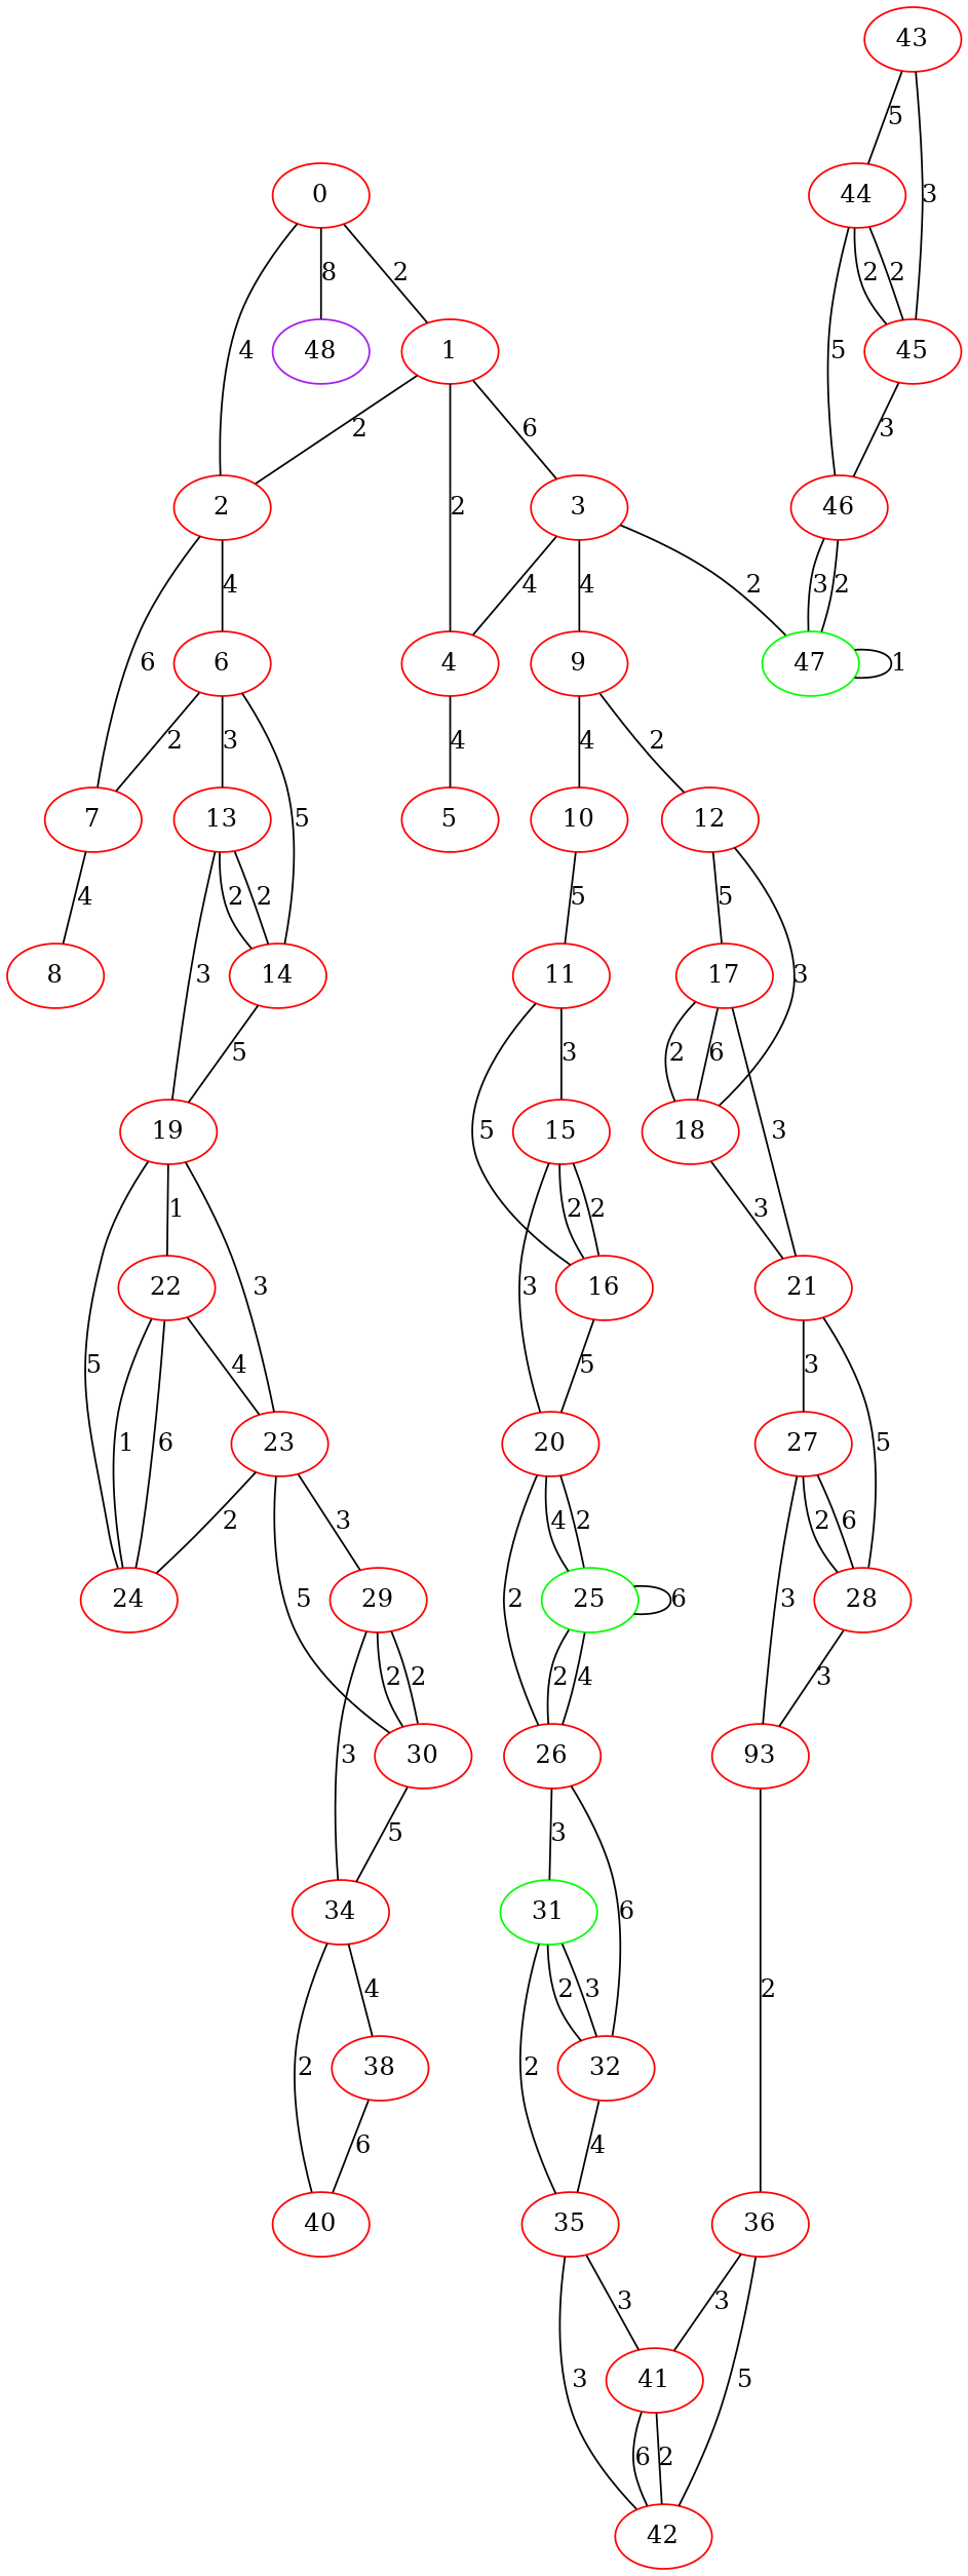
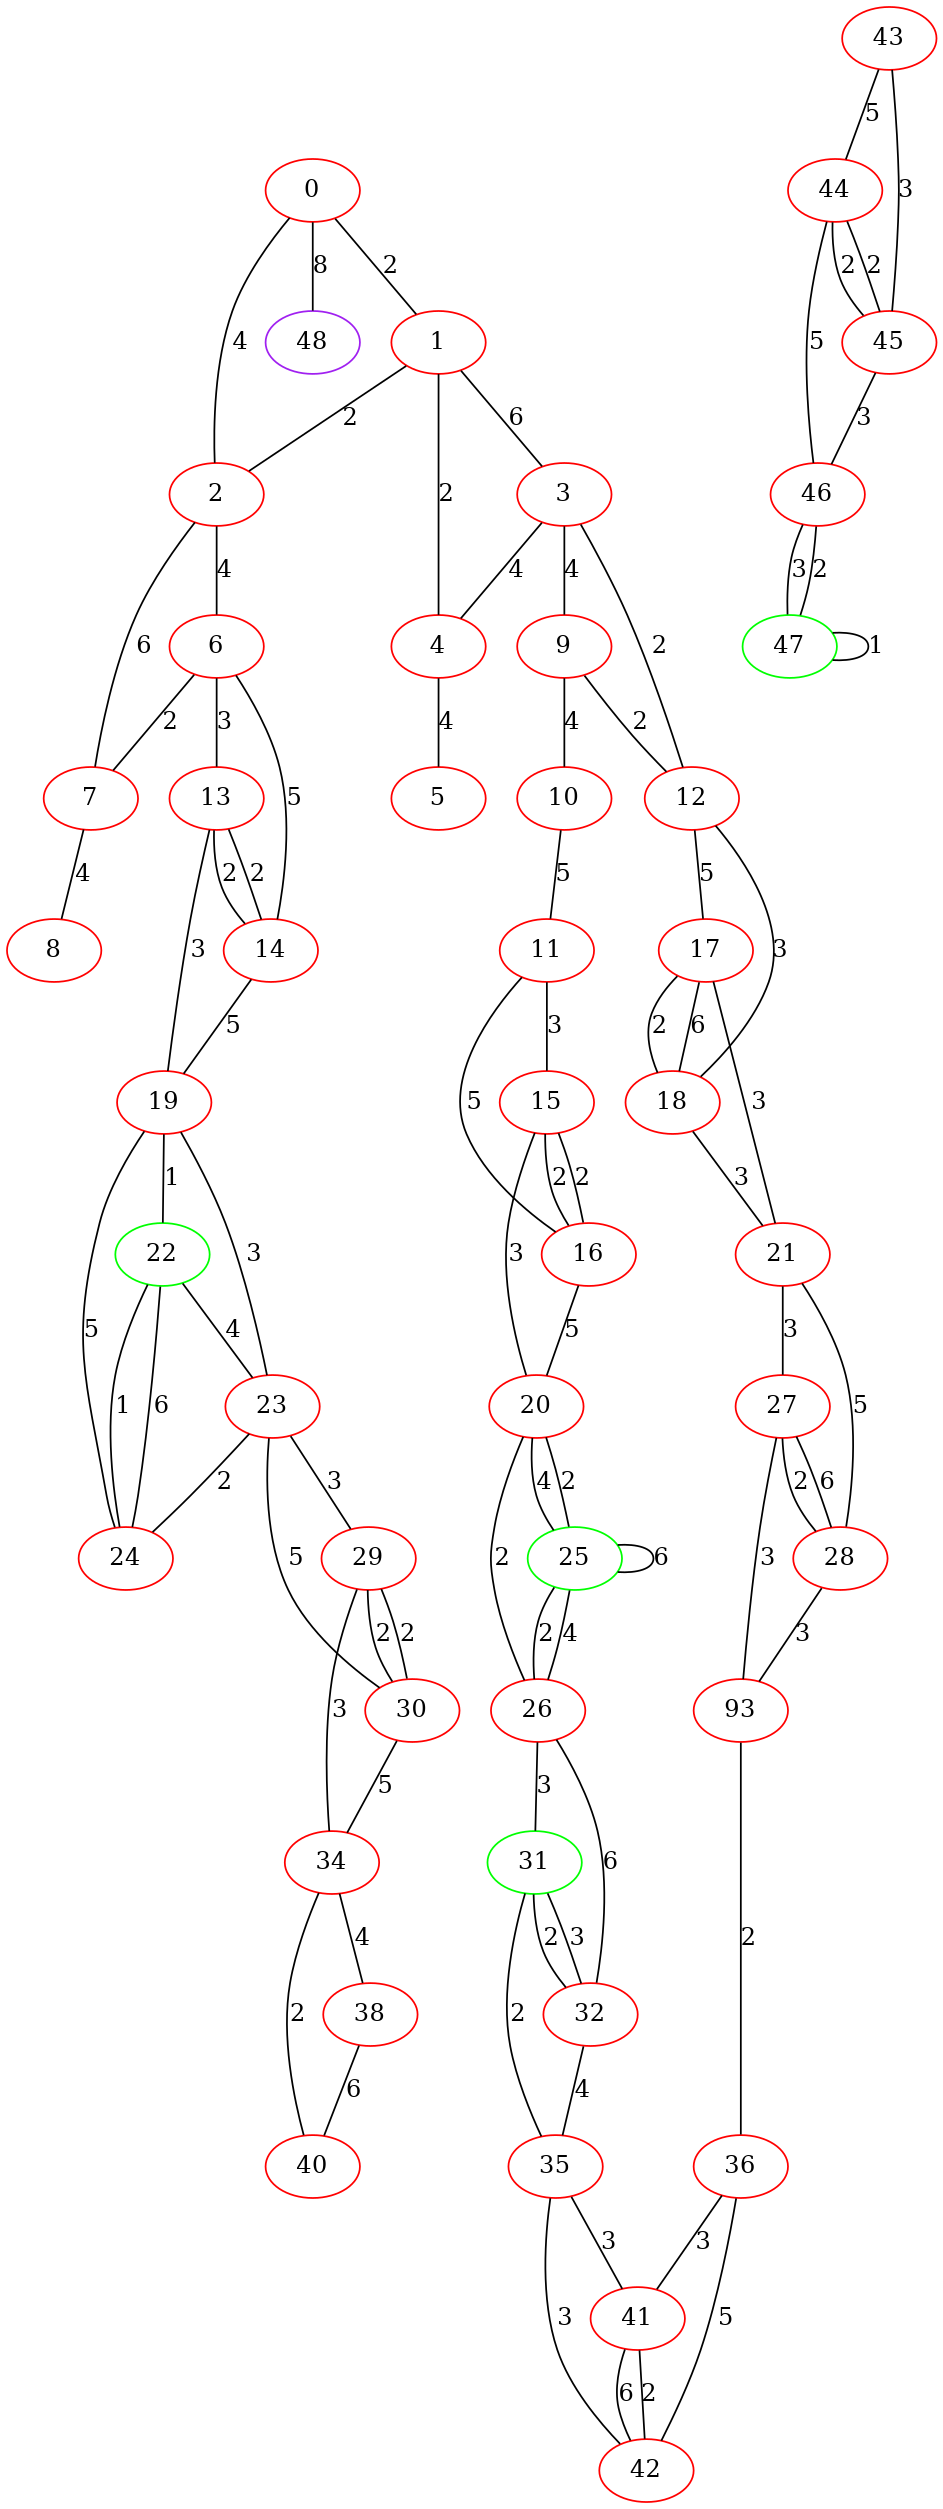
  graph {
    node [color=red weight=1]
    0
    1
    2
    48 [color=purple weight=4]
    3
    4
    6
    7
    9
    12
    5
    13
    14
    8
    10
    17
    18
    19
    11
    15
    16
    20
    21
-   22
+   22 [color=green]
    23
    24
    25 [color=green weight=2]
    26
    27
    28
    29
    30
    31 [color=green weight=2]
    32
    n35 [label=93]
    34
    35
    36
    38
    40
    41
    42
    43
    44
    45
    46
    47 [color=green weight=2]
    0 -- 1 [label=2]
    0 -- 2 [label=4]
    0 -- 48 [label=8]
    1 -- 2 [label=2]
    1 -- 3 [label=6]
    1 -- 4 [label=2]
    2 -- 6 [label=4]
    2 -- 7 [label=6]
    3 -- 4 [label=4]
    3 -- 9 [label=4]
-   3 -- 47 [label=2]
+   3 -- 12 [label=2]
    4 -- 5 [label=4]
    6 -- 7 [label=2]
    6 -- 13 [label=3]
    6 -- 14 [label=5]
    7 -- 8 [label=4]
    9 -- 12 [label=2]
    9 -- 10 [label=4]
    12 -- 17 [label=5]
    12 -- 18 [label=3]
    13 -- 14 [label=2]
    13 -- 14 [label=2]
    13 -- 19 [label=3]
    14 -- 19 [label=5]
    10 -- 11 [label=5]
    17 -- 18 [label=2]
    17 -- 18 [label=6]
    17 -- 21 [label=3]
    18 -- 21 [label=3]
    19 -- 22 [label=1]
    19 -- 23 [label=3]
    19 -- 24 [label=5]
    11 -- 15 [label=3]
    11 -- 16 [label=5]
    15 -- 16 [label=2]
    15 -- 16 [label=2]
    15 -- 20 [label=3]
    16 -- 20 [label=5]
    20 -- 25 [label=2]
    20 -- 25 [label=4]
    20 -- 26 [label=2]
    21 -- 27 [label=3]
    21 -- 28 [label=5]
    22 -- 23 [label=4]
    22 -- 24 [label=1]
    22 -- 24 [label=6]
    23 -- 24 [label=2]
    23 -- 29 [label=3]
    23 -- 30 [label=5]
    25 -- 25 [label=6]
    25 -- 26 [label=4]
    25 -- 26 [label=2]
    26 -- 31 [label=3]
    26 -- 32 [label=6]
    27 -- 28 [label=2]
    27 -- 28 [label=6]
    27 -- n35 [label=3]
    28 -- n35 [label=3]
    29 -- 30 [label=2]
    29 -- 30 [label=2]
    29 -- 34 [label=3]
    30 -- 34 [label=5]
    31 -- 32 [label=2]
    31 -- 32 [label=3]
    31 -- 35 [label=2]
    32 -- 35 [label=4]
    n35 -- 36 [label=2]
    34 -- 38 [label=4]
    34 -- 40 [label=2]
    35 -- 41 [label=3]
    35 -- 42 [label=3]
    36 -- 41 [label=3]
    36 -- 42 [label=5]
    38 -- 40 [label=6]
    41 -- 42 [label=2]
    41 -- 42 [label=6]
    43 -- 44 [label=5]
    43 -- 45 [label=3]
    44 -- 45 [label=2]
    44 -- 45 [label=2]
    44 -- 46 [label=5]
    45 -- 46 [label=3]
    46 -- 47 [label=3]
    46 -- 47 [label=2]
    47 -- 47 [label=1]
  }
